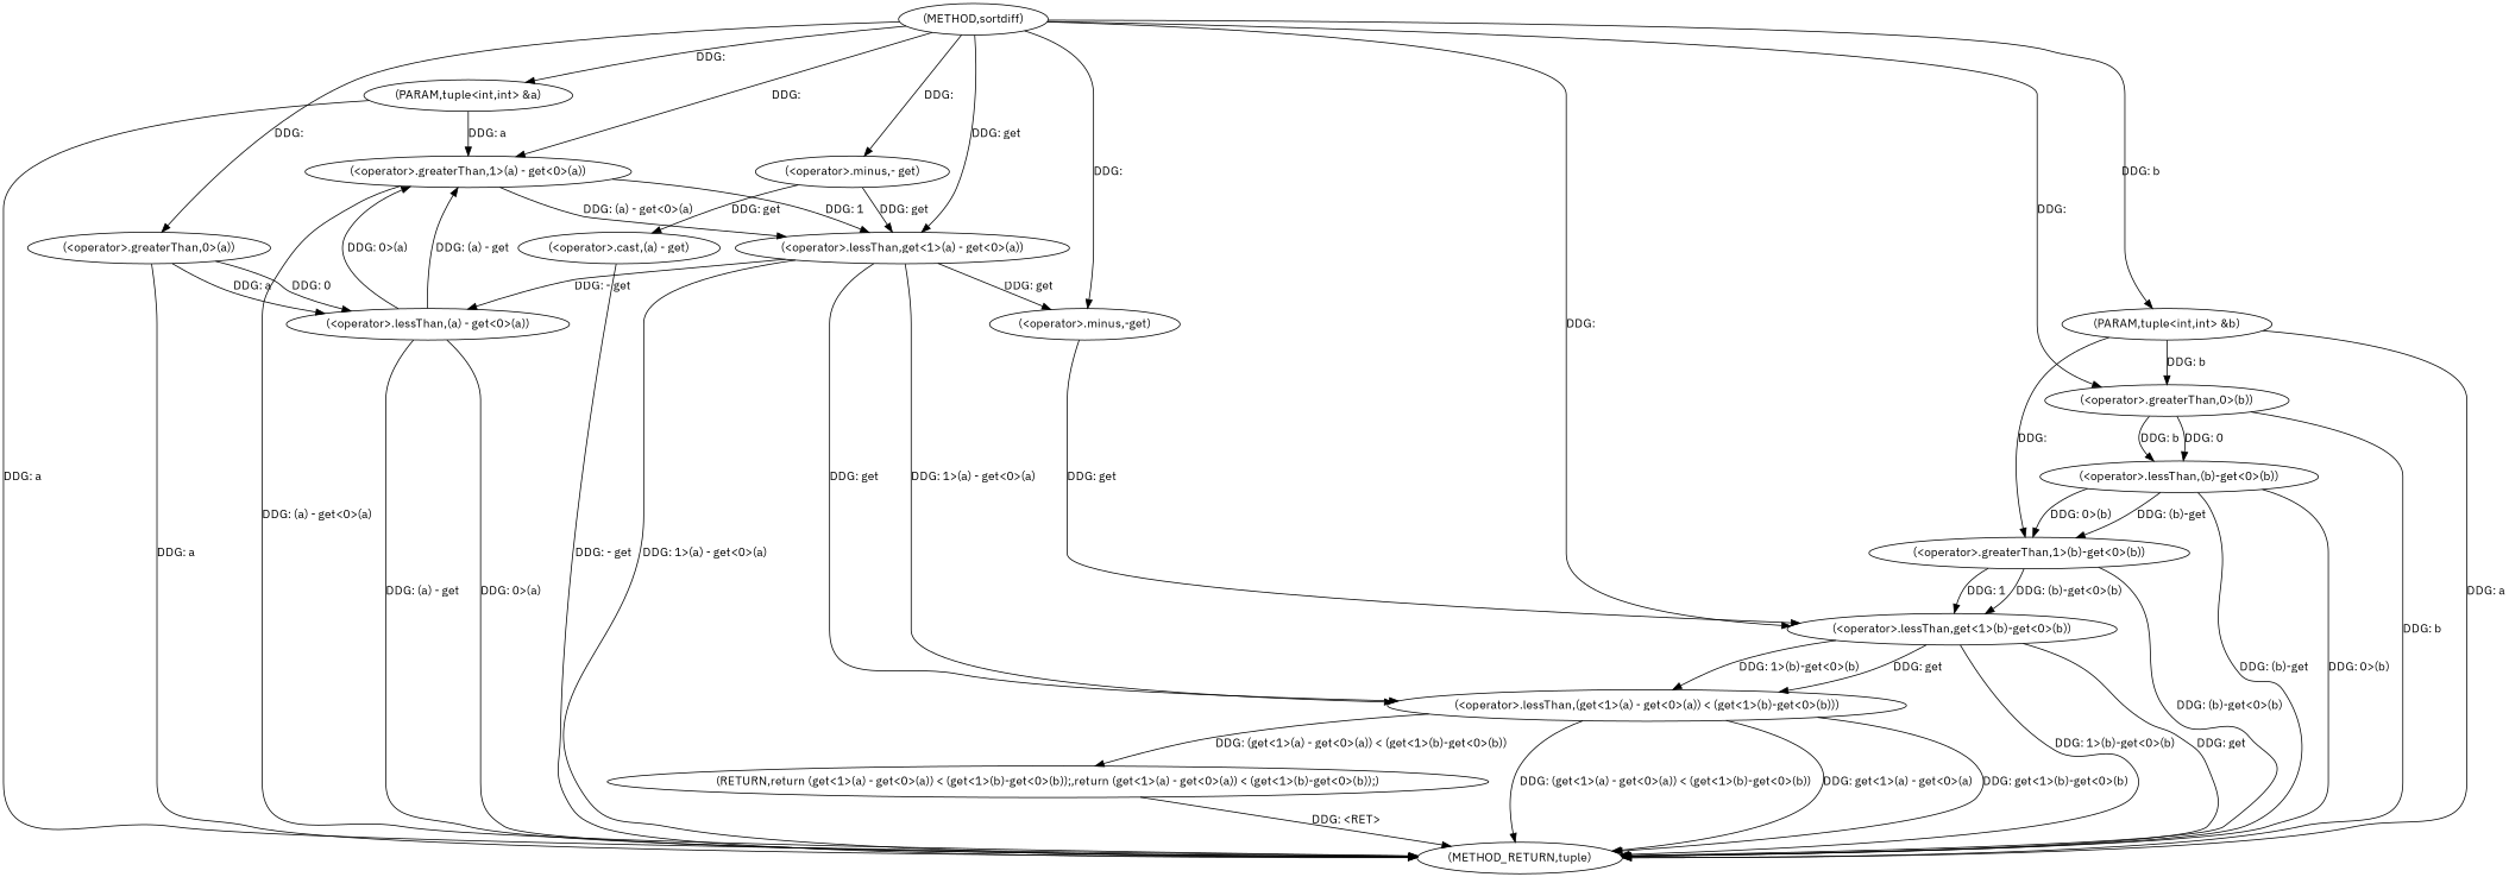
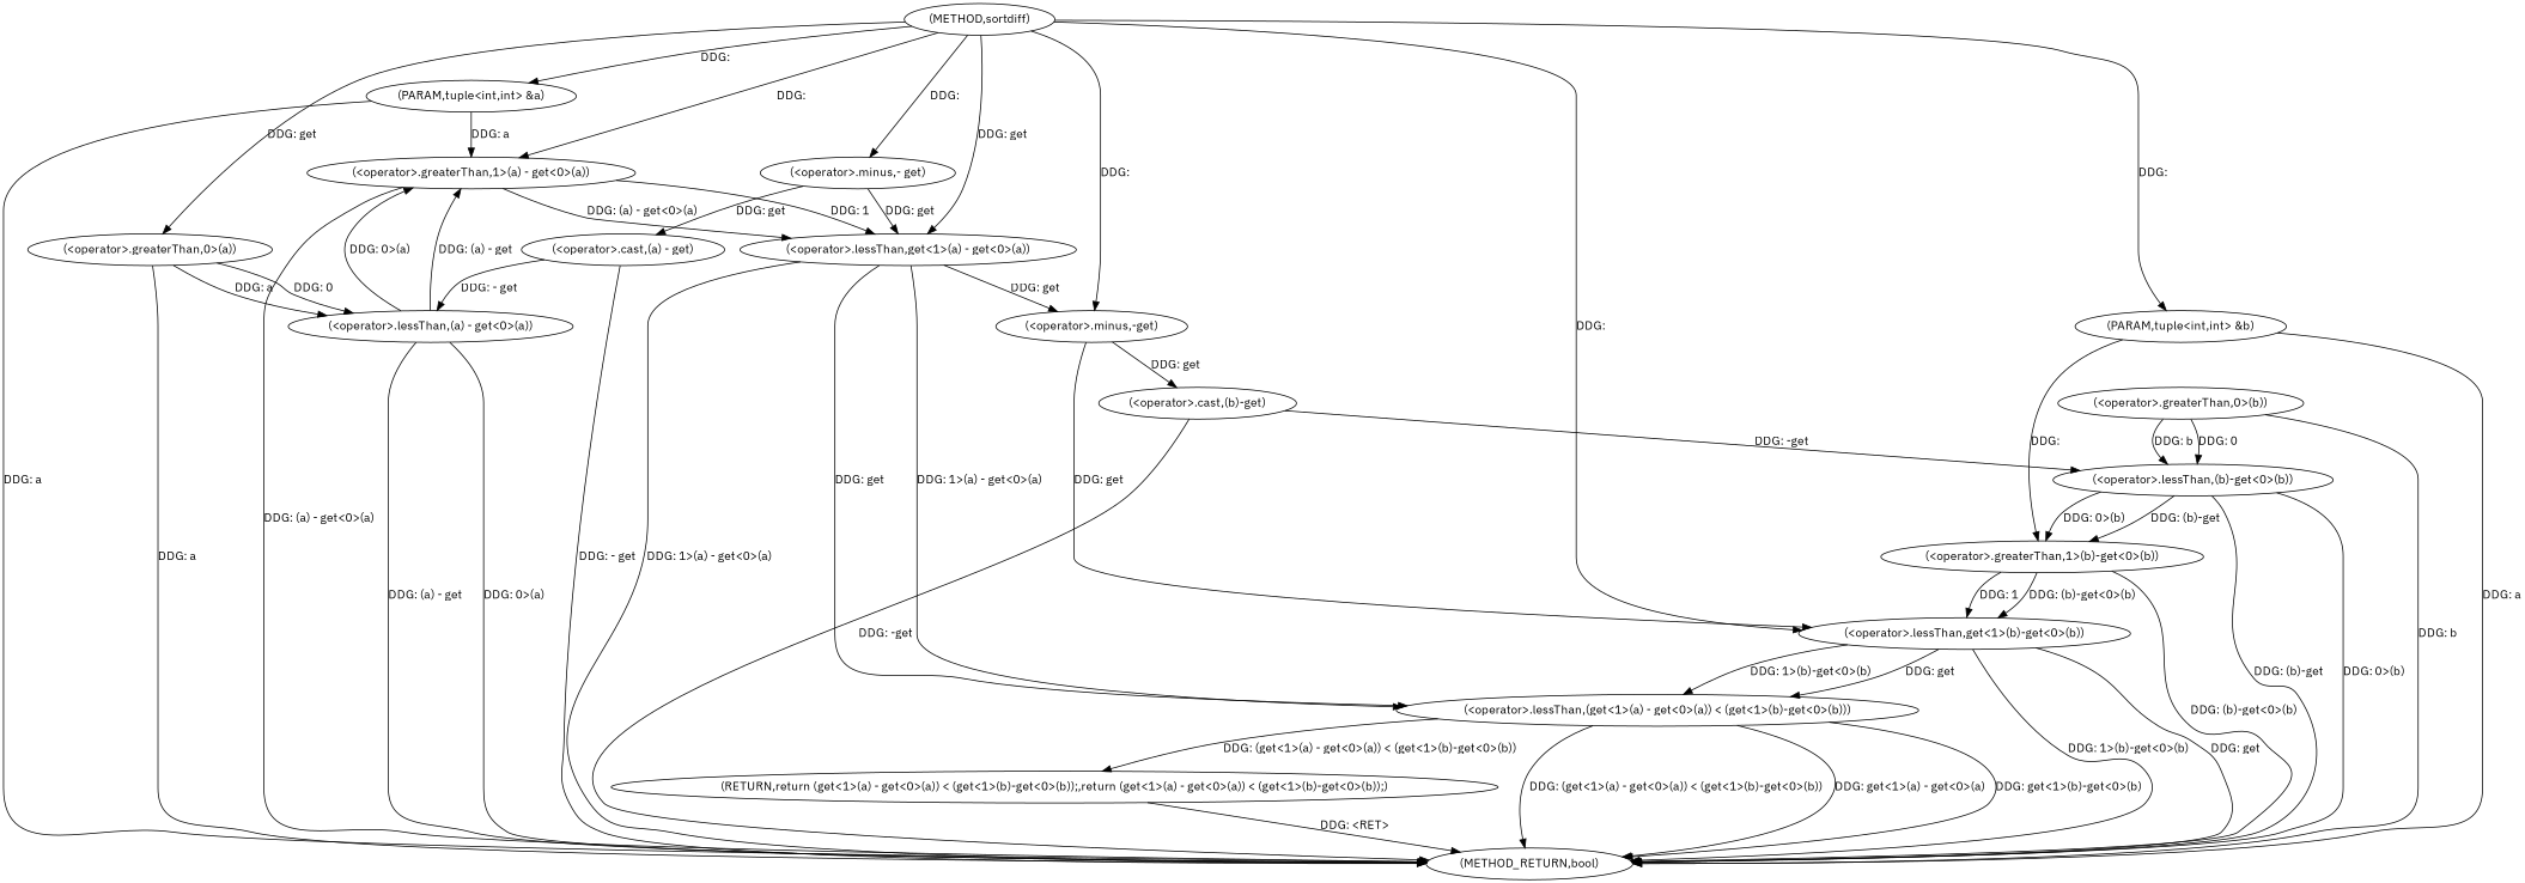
  digraph {
    fontname="IBM Plex Sans"
    node [fontname="IBM Plex Sans"]
    edge [fontname="IBM Plex Sans"]
    n1 [label="(METHOD,sortdiff)"]
    n2 [label="(PARAM,tuple<int,int> &a)"]
    n3 [label="(PARAM,tuple<int,int> &b)"]
    n4 [label="(<operator>.lessThan,get<1>(a) - get<0>(a))"]
    n5 [label="(<operator>.lessThan,get<1>(b)-get<0>(b))"]
    n6 [label="(<operator>.greaterThan,1>(a) - get<0>(a))"]
    n7 [label="(<operator>.greaterThan,0>(a))"]
    n8 [label="(<operator>.greaterThan,0>(b))"]
    n9 [label="(<operator>.minus,- get)"]
    n10 [label="(<operator>.minus,-get)"]
-   n11 [label="(METHOD_RETURN,tuple)"]
+   n11 [label="(METHOD_RETURN,bool)"]
    n12 [label="(<operator>.greaterThan,1>(b)-get<0>(b))"]
    n13 [label="(<operator>.lessThan,(get<1>(a) - get<0>(a)) < (get<1>(b)-get<0>(b)))"]
    n14 [label="(<operator>.lessThan,(a) - get<0>(a))"]
    n15 [label="(<operator>.lessThan,(b)-get<0>(b))"]
    n16 [label="(<operator>.cast,(a) - get)"]
+   n17 [label="(<operator>.cast,(b)-get)"]
    n18 [label="(RETURN,return (get<1>(a) - get<0>(a)) < (get<1>(b)-get<0>(b));,return (get<1>(a) - get<0>(a)) < (get<1>(b)-get<0>(b));)"]
    n1 -> n2 [label="DDG: "]
-   n1 -> n3 [label="DDG: b"]
+   n1 -> n3 [label="DDG: "]
    n1 -> n4 [label="DDG: get"]
    n1 -> n5 [label="DDG: "]
    n1 -> n6 [label="DDG: "]
-   n1 -> n7 [label="DDG: "]
-   n1 -> n8 [label="DDG: "]
+   n1 -> n7 [label="DDG: get"]
    n1 -> n9 [label="DDG: "]
    n1 -> n10 [label="DDG: "]
    n2 -> n6 [label="DDG: a"]
    n2 -> n11 [label="DDG: a"]
-   n3 -> n8 [label="DDG: b"]
    n3 -> n11 [label="DDG: a"]
    n3 -> n12 [label="DDG: "]
    n4 -> n10 [label="DDG: get"]
    n4 -> n11 [label="DDG: 1>(a) - get<0>(a)"]
    n4 -> n13 [label="DDG: 1>(a) - get<0>(a)"]
    n4 -> n13 [label="DDG: get"]
    n5 -> n11 [label="DDG: get"]
    n5 -> n11 [label="DDG: 1>(b)-get<0>(b)"]
    n5 -> n13 [label="DDG: 1>(b)-get<0>(b)"]
    n5 -> n13 [label="DDG: get"]
    n6 -> n4 [label="DDG: (a) - get<0>(a)"]
    n6 -> n4 [label="DDG: 1"]
    n6 -> n11 [label="DDG: (a) - get<0>(a)"]
    n7 -> n11 [label="DDG: a"]
    n7 -> n14 [label="DDG: a"]
    n7 -> n14 [label="DDG: 0"]
    n8 -> n11 [label="DDG: b"]
    n8 -> n15 [label="DDG: 0"]
    n8 -> n15 [label="DDG: b"]
    n9 -> n4 [label="DDG: get"]
    n9 -> n16 [label="DDG: get"]
    n10 -> n5 [label="DDG: get"]
+   n10 -> n17 [label="DDG: get"]
    n12 -> n5 [label="DDG: 1"]
    n12 -> n5 [label="DDG: (b)-get<0>(b)"]
    n12 -> n11 [label="DDG: (b)-get<0>(b)"]
    n13 -> n11 [label="DDG: get<1>(a) - get<0>(a)"]
    n13 -> n11 [label="DDG: get<1>(b)-get<0>(b)"]
    n13 -> n11 [label="DDG: (get<1>(a) - get<0>(a)) < (get<1>(b)-get<0>(b))"]
    n13 -> n18 [label="DDG: (get<1>(a) - get<0>(a)) < (get<1>(b)-get<0>(b))"]
    n14 -> n6 [label="DDG: 0>(a)"]
    n14 -> n6 [label="DDG: (a) - get"]
    n14 -> n11 [label="DDG: (a) - get"]
    n14 -> n11 [label="DDG: 0>(a)"]
    n15 -> n11 [label="DDG: (b)-get"]
    n15 -> n11 [label="DDG: 0>(b)"]
    n15 -> n12 [label="DDG: (b)-get"]
    n15 -> n12 [label="DDG: 0>(b)"]
    n16 -> n11 [label="DDG: - get"]
-   n4 -> n14 [label="DDG: - get"]
+   n16 -> n14 [label="DDG: - get"]
+   n17 -> n11 [label="DDG: -get"]
+   n17 -> n15 [label="DDG: -get"]
    n18 -> n11 [label="DDG: <RET>"]
  }
